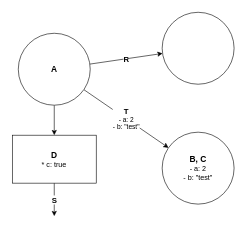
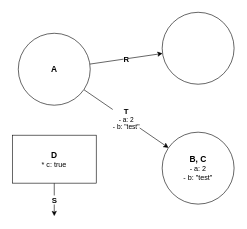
  <mxCell id="0" />
  <mxCell id="1" parent="0" />
  <mxCell id="2" value="&lt;b&gt;&lt;font style=&quot;font-size: 13px;&quot;&gt;R&lt;/font&gt;&lt;/b&gt;" style="rounded=0;orthogonalLoop=1;jettySize=auto;html=1;" parent="1" source="5" target="7" edge="1"><mxGeometry relative="1" as="geometry"><mxPoint x="230" y="50" as="targetPoint" /></mxGeometry></mxCell>
  <mxCell id="3" value="&lt;b&gt;&lt;font style=&quot;font-size: 13px;&quot;&gt;T&lt;/font&gt;&lt;/b&gt;&lt;div&gt;- a: 2&lt;/div&gt;&lt;div&gt;- b: &quot;test&quot;&lt;/div&gt;" style="edgeStyle=none;rounded=0;orthogonalLoop=1;jettySize=auto;html=1;" parent="1" source="5" target="8" edge="1"><mxGeometry relative="1" as="geometry" /></mxCell>
- <mxCell id="4" style="edgeStyle=none;rounded=0;orthogonalLoop=1;jettySize=auto;html=1;" parent="1" source="5" target="9" edge="1"><mxGeometry relative="1" as="geometry" /></mxCell>
  <mxCell id="5" value="&lt;b&gt;&lt;font style=&quot;font-size: 14px;&quot;&gt;A&lt;/font&gt;&lt;/b&gt;" style="ellipse;whiteSpace=wrap;html=1;aspect=fixed;" parent="1" vertex="1"><mxGeometry x="30" y="55" width="120" height="120" as="geometry" /></mxCell>
  <mxCell id="6" value="&lt;b&gt;&lt;font style=&quot;font-size: 13px;&quot;&gt;S&lt;/font&gt;&lt;/b&gt;" style="edgeStyle=none;rounded=0;orthogonalLoop=1;jettySize=auto;html=1;" parent="1" source="9" edge="1"><mxGeometry relative="1" as="geometry"><mxPoint x="90" y="360" as="targetPoint" /></mxGeometry></mxCell>
  <mxCell id="7" value="" style="ellipse;whiteSpace=wrap;html=1;aspect=fixed;" parent="1" vertex="1"><mxGeometry x="270" y="20" width="120" height="120" as="geometry" /></mxCell>
  <mxCell id="8" value="&lt;span style=&quot;font-size: 14px;&quot;&gt;&lt;b&gt;B, C&lt;/b&gt;&lt;/span&gt;&lt;br&gt;&lt;div&gt;- a: 2&lt;/div&gt;&lt;div&gt;- b: &quot;test&quot;&lt;/div&gt;" style="ellipse;whiteSpace=wrap;html=1;aspect=fixed;" parent="1" vertex="1"><mxGeometry x="270" y="220" width="120" height="120" as="geometry" /></mxCell>
  <mxCell id="9" value="&lt;b&gt;&lt;font style=&quot;font-size: 14px;&quot;&gt;D&lt;/font&gt;&lt;/b&gt;&lt;div&gt;* c: true&lt;/div&gt;" style="rounded=0;whiteSpace=wrap;html=1;" parent="1" vertex="1"><mxGeometry x="20" y="225" width="140" height="80" as="geometry" /></mxCell>
